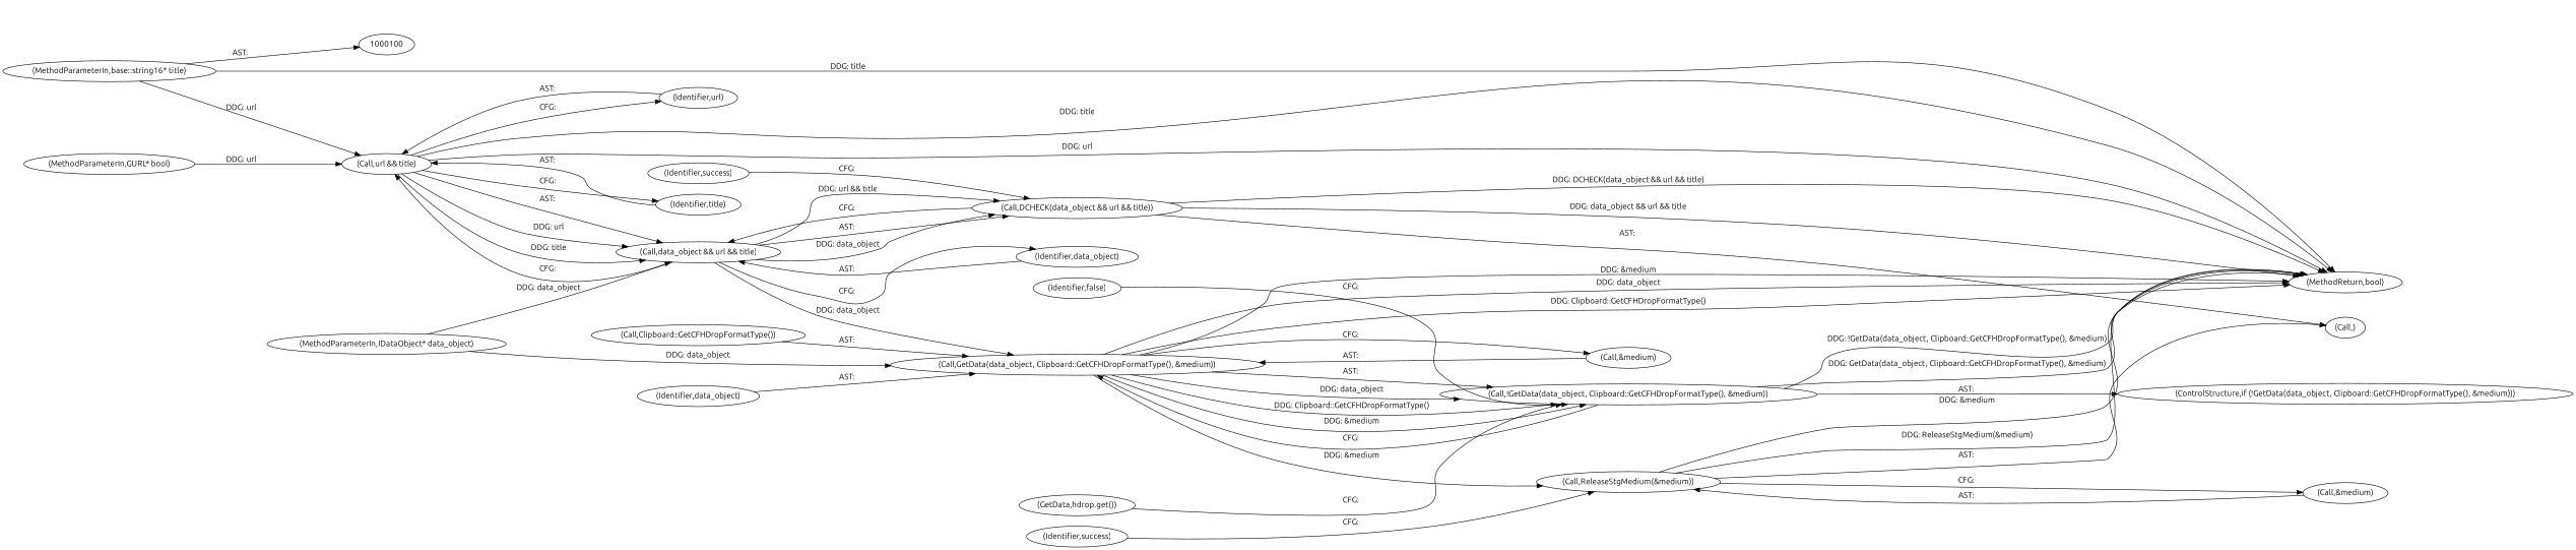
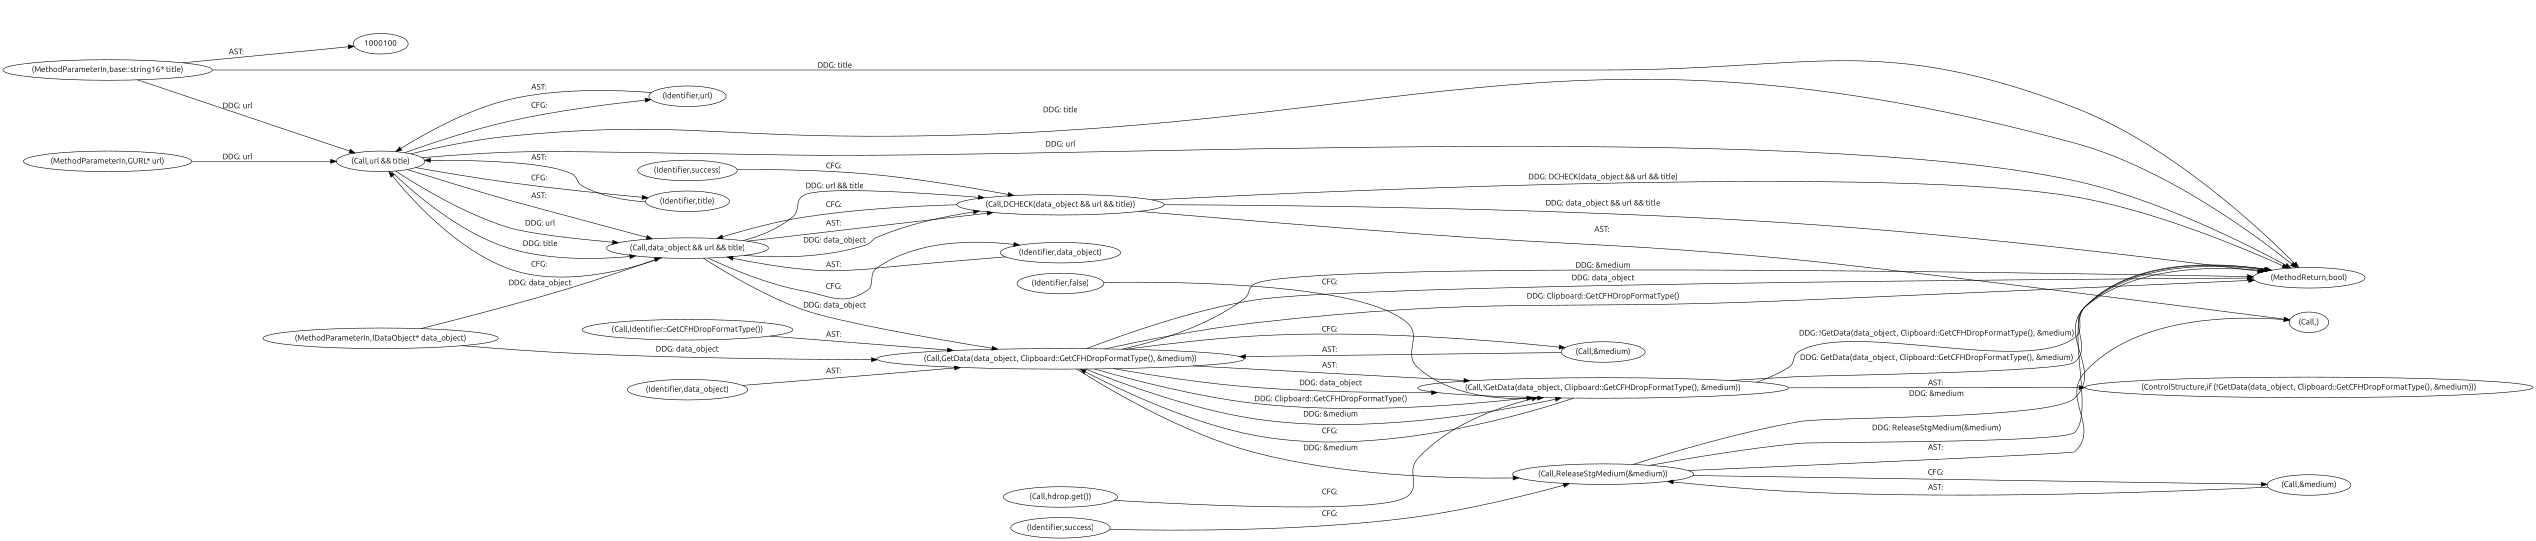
  digraph {
    fontname=Ubuntu
    rankdir=LR
    node [fontname=Ubuntu]
    edge [fontname=Ubuntu]
    n1 [label="(MethodParameterIn,base::string16* title)"]
    n2 [label="(Call,url && title)"]
    n3 [label="(MethodReturn,bool)"]
    1000100
    n5 [label="(Call,data_object && url && title)"]
    n6 [label="(Identifier,title)"]
    n7 [label="(Identifier,url)"]
    n8 [label="(Call,DCHECK(data_object && url && title))"]
    n9 [label="(Call,GetData(data_object, Clipboard::GetCFHDropFormatType(), &medium))"]
    n10 [label="(Identifier,data_object)"]
    n11 [label="(Call,)"]
    n12 [label="(Call,!GetData(data_object, Clipboard::GetCFHDropFormatType(), &medium))"]
    n13 [label="(Call,ReleaseStgMedium(&medium))"]
    n14 [label="(Call,&medium)"]
    n15 [label="(ControlStructure,if (!GetData(data_object, Clipboard::GetCFHDropFormatType(), &medium)))"]
    n16 [label="(Call,&medium)"]
    n17 [label="(Identifier,success)"]
    n18 [label="(Identifier,false)"]
    n19 [label="(Identifier,success)"]
-   n20 [label="(GetData,hdrop.get())"]
+   n20 [label="(Call,hdrop.get())"]
    n21 [label="(MethodParameterIn,IDataObject* data_object)"]
-   n22 [label="(MethodParameterIn,GURL* bool)"]
+   n22 [label="(MethodParameterIn,GURL* url)"]
    n23 [label="(Identifier,data_object)"]
-   n24 [label="(Call,Clipboard::GetCFHDropFormatType())"]
+   n24 [label="(Call,Identifier::GetCFHDropFormatType())"]
    n1 -> n2 [label="DDG: url"]
    n1 -> n3 [label="DDG: title"]
    n1 -> 1000100 [label="AST: "]
    n2 -> n3 [label="DDG: title"]
    n2 -> n3 [label="DDG: url"]
    n2 -> n5 [label="AST: "]
    n2 -> n5 [label="DDG: url"]
    n2 -> n5 [label="DDG: title"]
    n2 -> n6 [label="CFG: "]
    n2 -> n7 [label="CFG: "]
    n5 -> n2 [label="CFG: "]
    n5 -> n8 [label="AST: "]
    n5 -> n8 [label="DDG: data_object"]
    n5 -> n8 [label="DDG: url && title"]
    n5 -> n9 [label="DDG: data_object"]
    n5 -> n10 [label="CFG: "]
    n6 -> n2 [label="AST: "]
    n7 -> n2 [label="AST: "]
    n8 -> n3 [label="DDG: DCHECK(data_object && url && title)"]
    n8 -> n3 [label="DDG: data_object && url && title"]
    n8 -> n5 [label="CFG: "]
    n8 -> n11 [label="AST: "]
    n9 -> n3 [label="DDG: &medium"]
    n9 -> n3 [label="DDG: data_object"]
    n9 -> n3 [label="DDG: Clipboard::GetCFHDropFormatType()"]
    n9 -> n12 [label="AST: "]
    n9 -> n12 [label="DDG: data_object"]
    n9 -> n12 [label="DDG: Clipboard::GetCFHDropFormatType()"]
    n9 -> n12 [label="DDG: &medium"]
    n9 -> n13 [label="DDG: &medium"]
    n9 -> n14 [label="CFG: "]
    n10 -> n5 [label="AST: "]
    n12 -> n3 [label="DDG: !GetData(data_object, Clipboard::GetCFHDropFormatType(), &medium)"]
    n12 -> n3 [label="DDG: GetData(data_object, Clipboard::GetCFHDropFormatType(), &medium)"]
    n12 -> n9 [label="CFG: "]
    n12 -> n15 [label="AST: "]
    n13 -> n3 [label="DDG: &medium"]
    n13 -> n3 [label="DDG: ReleaseStgMedium(&medium)"]
    n13 -> n11 [label="AST: "]
    n13 -> n16 [label="CFG: "]
    n14 -> n9 [label="AST: "]
    n16 -> n13 [label="AST: "]
    n17 -> n13 [label="CFG: "]
    n18 -> n12 [label="CFG: "]
    n19 -> n8 [label="CFG: "]
    n20 -> n12 [label="CFG: "]
    n21 -> n5 [label="DDG: data_object"]
    n21 -> n9 [label="DDG: data_object"]
    n22 -> n2 [label="DDG: url"]
    n23 -> n9 [label="AST: "]
    n24 -> n9 [label="AST: "]
  }
